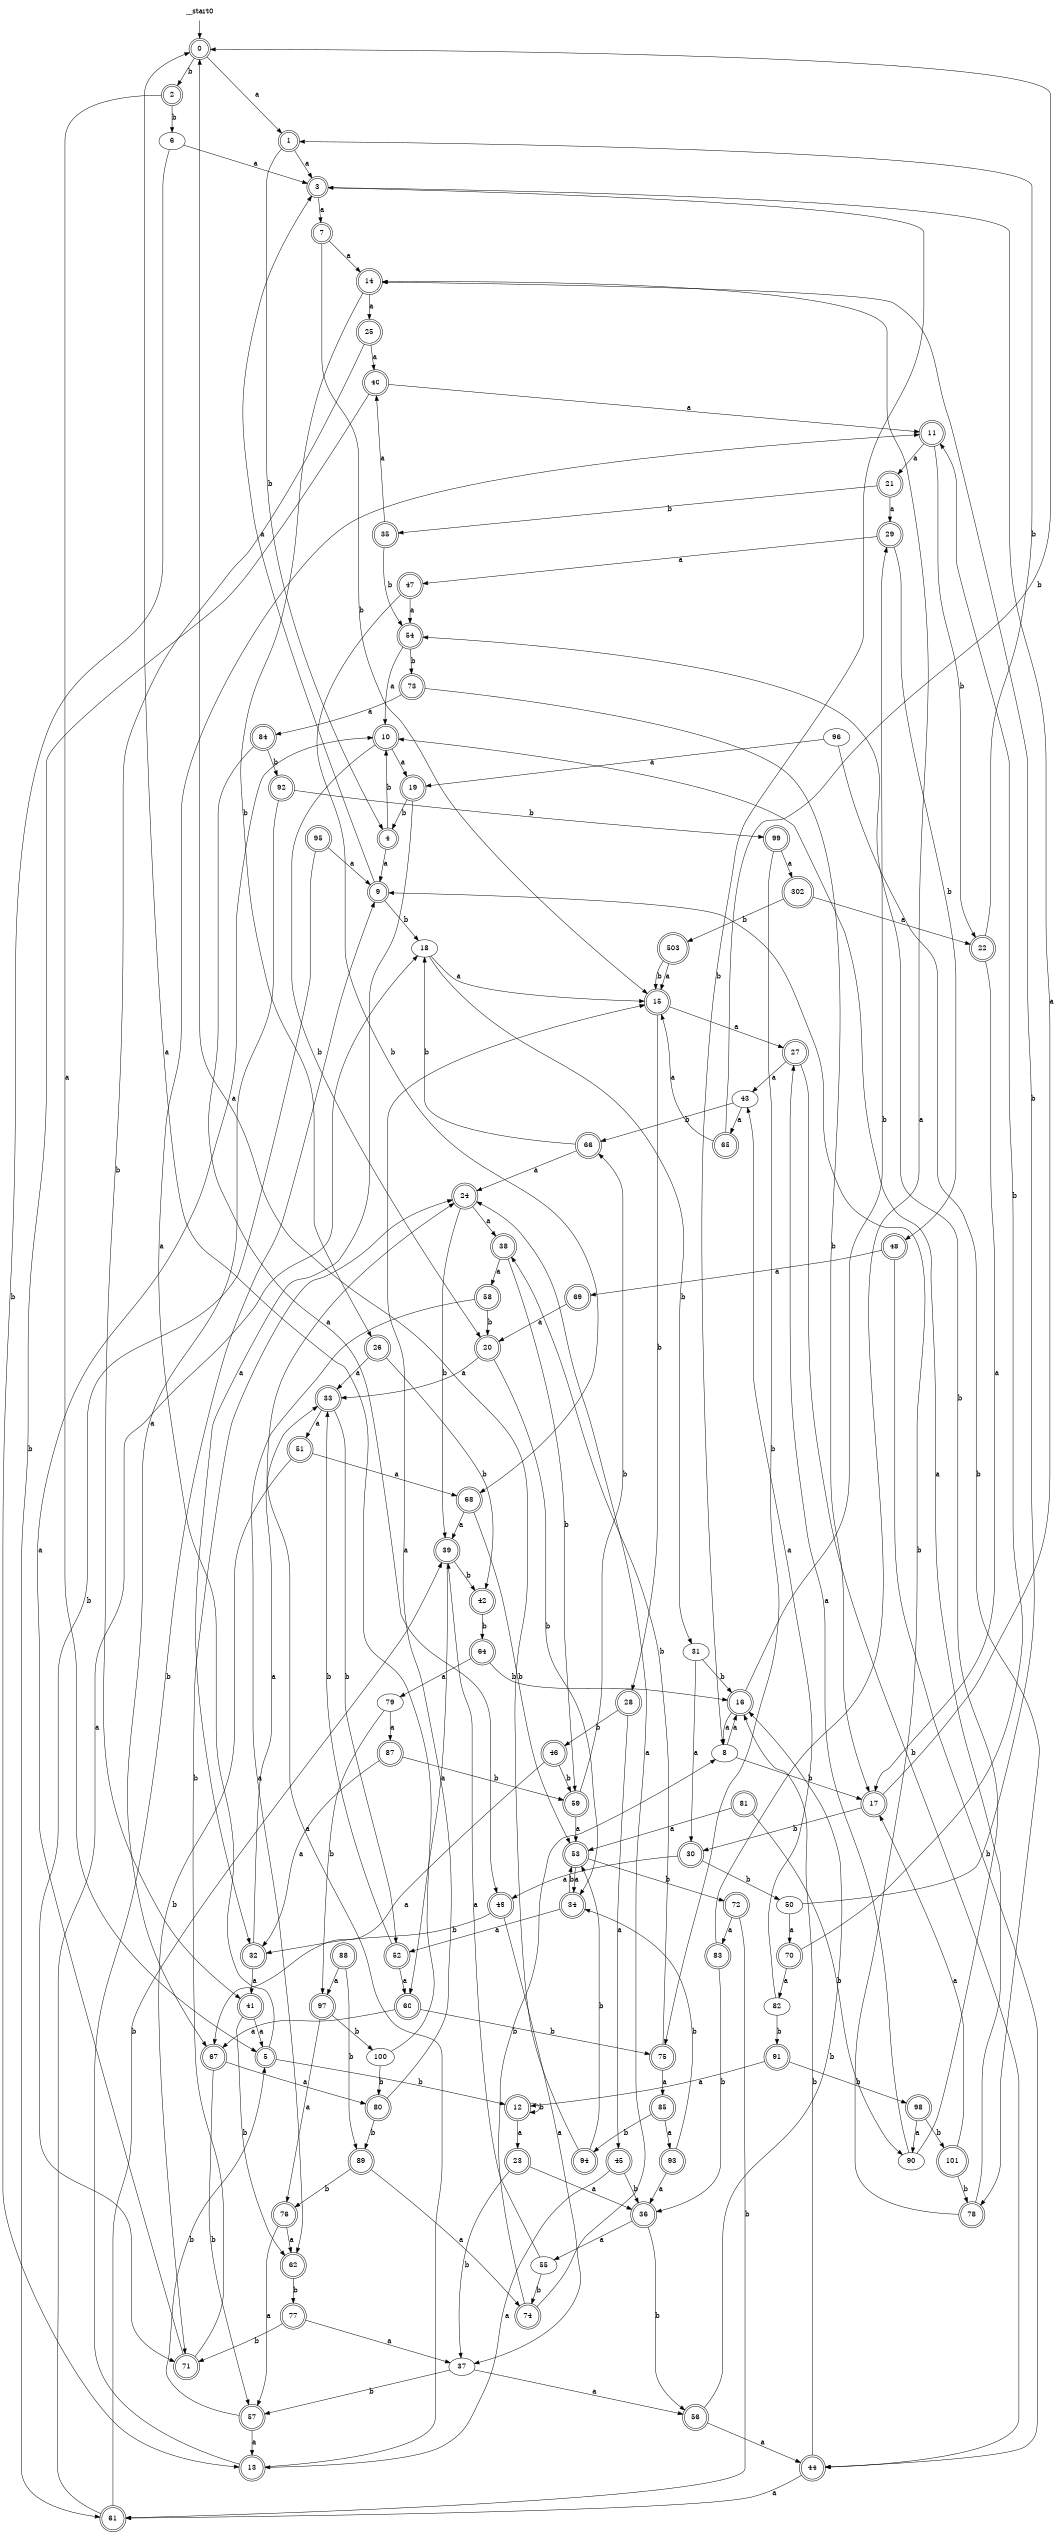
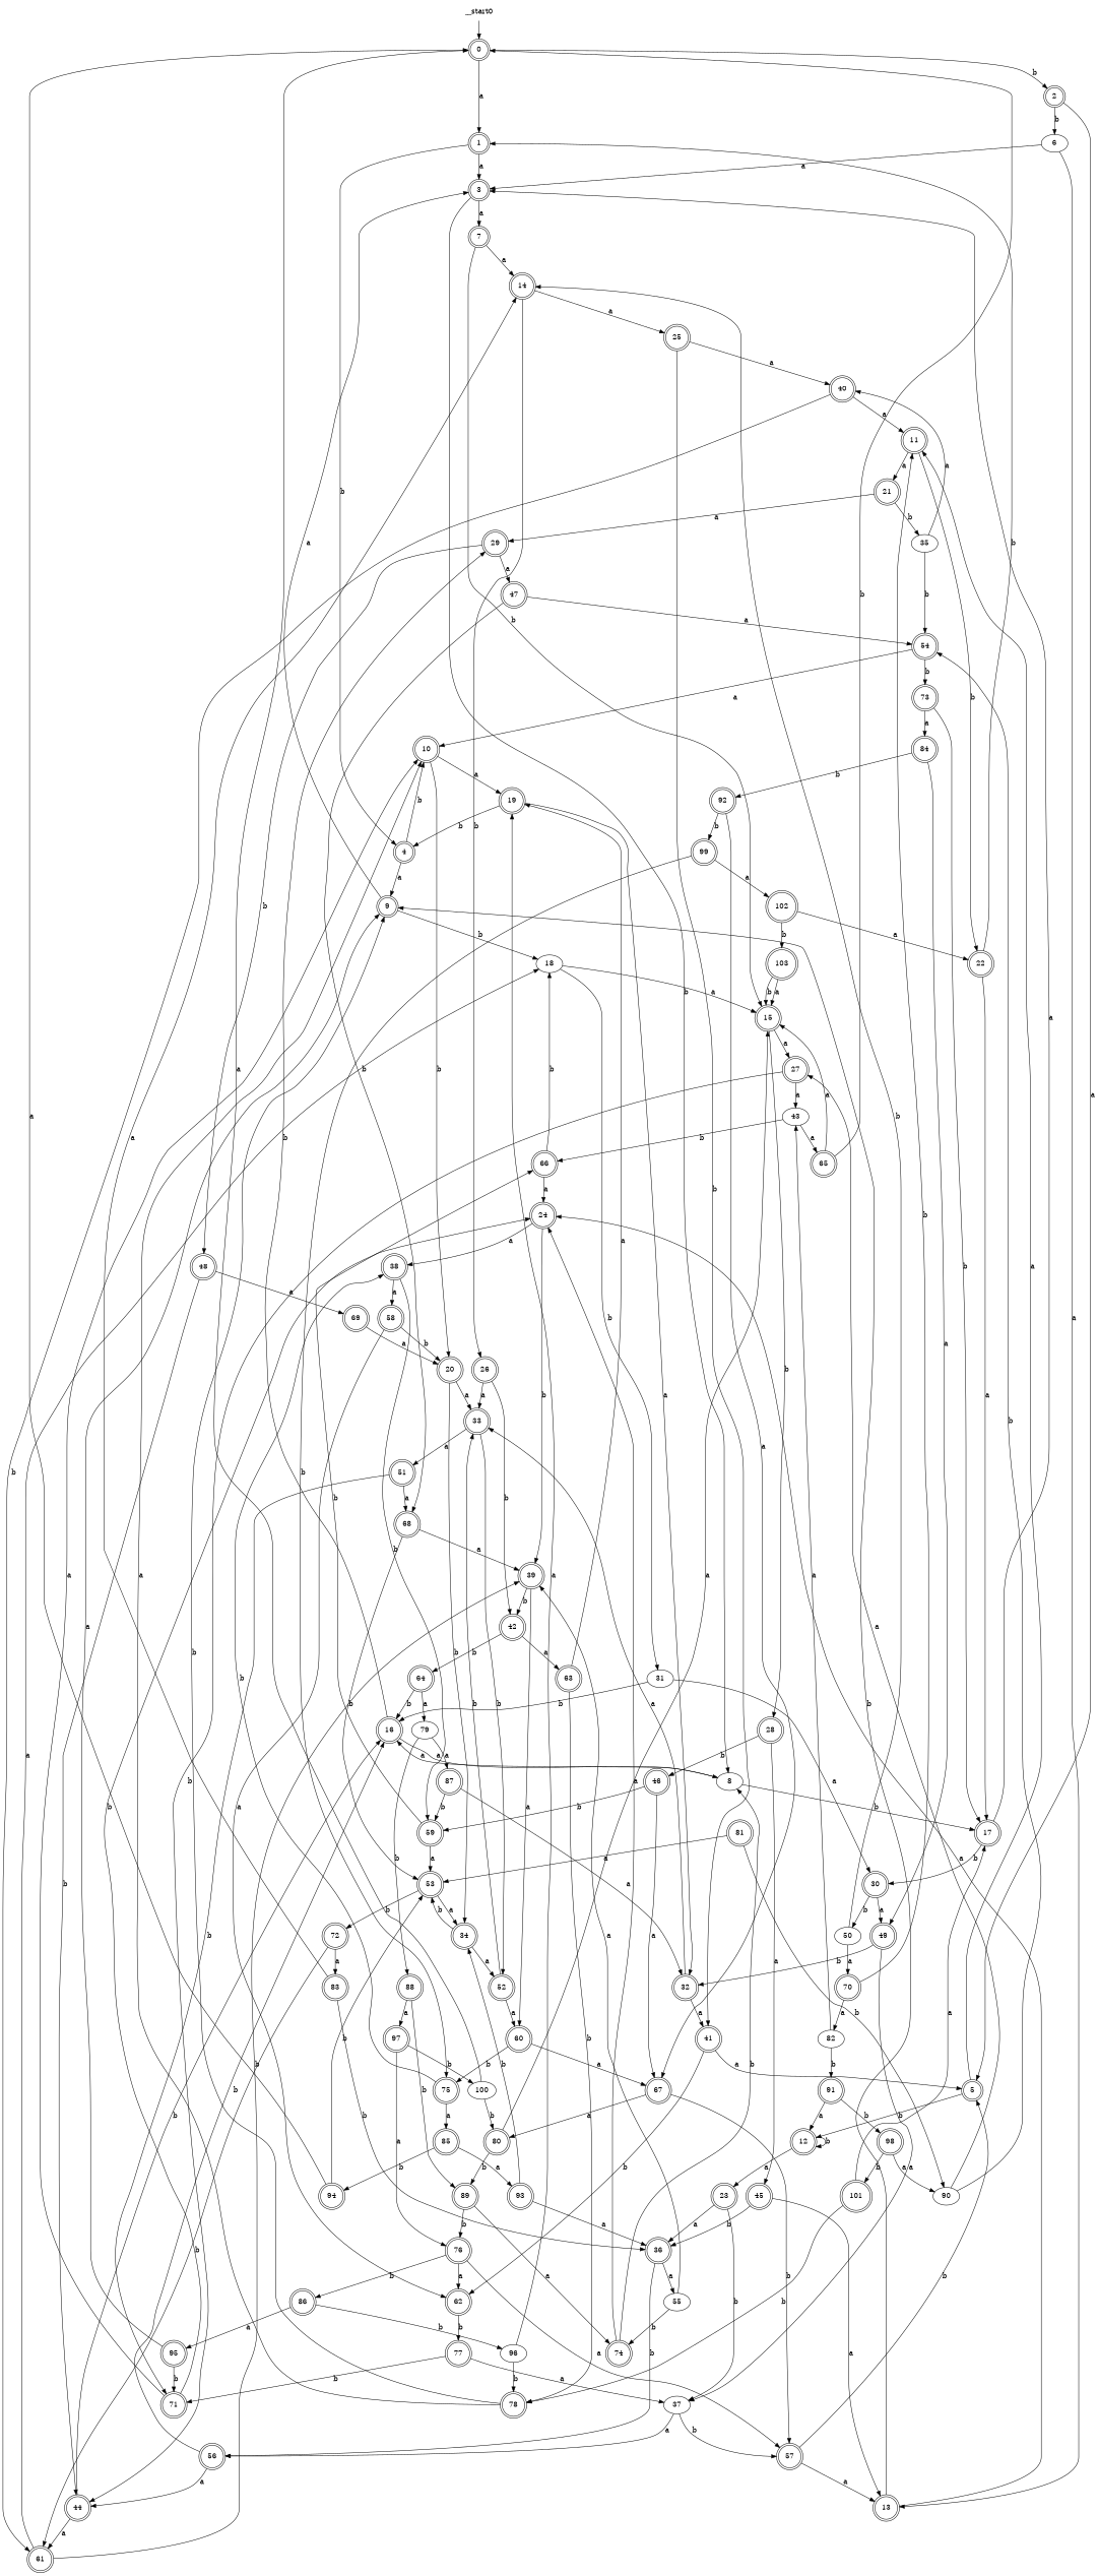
  digraph {
    node [shape=doublecircle]
    __start0 [shape=none]
    0
    1
    2
    3
    4
    5
    6 [shape=""]
    7
    8 [shape=""]
    9
    10
    11
    12
    13
    14
    15
    16
    17
    18 [shape=""]
    19
    20
    21
    22
    23
    24
    25
    26
    27
    28
    29
    30
    31 [shape=""]
    32
    33
    34
-   35
+   35 [shape=ellipse]
    36
    37 [shape=""]
    38
    39
    40
    41
    42
    43 [shape=""]
    44
    45
    46
    47
    48
    49
    50 [shape=""]
    51
    52
    53
    54
    55 [shape=""]
    56
    57
    58
    59
    60
    61
    62
+   63
    64
    65
    66
    67
    68
    69
    70
    71
    72
    73
    74
    75
    77
    78
    79 [shape=""]
    80
    82 [shape=""]
    83
    84
    85
    76
+   86
    87
    88
    89
    81
    90 [shape=""]
    91
    92
    93
    94
    95
    96 [shape=""]
    97
    98
    99
    100 [shape=""]
    101
-   102 [label=302]
-   103 [label=503]
+   102
+   103
    __start0 -> 0
    0 -> 1 [label=a]
    0 -> 2 [label=b]
    1 -> 3 [label=a]
    1 -> 4 [label=b]
    2 -> 5 [label=a]
    2 -> 6 [label=b]
    3 -> 7 [label=a]
    3 -> 8 [label=b]
    4 -> 9 [label=a]
    4 -> 10 [label=b]
    5 -> 11 [label=a]
    5 -> 12 [label=b]
    6 -> 3 [label=a]
-   6 -> 13 [label=b]
+   6 -> 13 [label=a]
    7 -> 14 [label=a]
    7 -> 15 [label=b]
    8 -> 16 [label=a]
    8 -> 17 [label=b]
    9 -> 3 [label=a]
    9 -> 18 [label=b]
    10 -> 19 [label=a]
    10 -> 20 [label=b]
    11 -> 21 [label=a]
    11 -> 22 [label=b]
    12 -> 12 [label=b]
    12 -> 23 [label=a]
    13 -> 9 [label=b]
    13 -> 24 [label=a]
    14 -> 25 [label=a]
    14 -> 26 [label=b]
    15 -> 27 [label=a]
    15 -> 28 [label=b]
    16 -> 8 [label=a]
    16 -> 29 [label=b]
    17 -> 3 [label=a]
    17 -> 30 [label=b]
    18 -> 15 [label=a]
    18 -> 31 [label=b]
    19 -> 4 [label=b]
    19 -> 32 [label=a]
    20 -> 33 [label=a]
    20 -> 34 [label=b]
    21 -> 29 [label=a]
    21 -> 35 [label=b]
    22 -> 1 [label=b]
    22 -> 17 [label=a]
    23 -> 36 [label=a]
    23 -> 37 [label=b]
    24 -> 38 [label=a]
    24 -> 39 [label=b]
    25 -> 40 [label=a]
    25 -> 41 [label=b]
    26 -> 33 [label=a]
    26 -> 42 [label=b]
    27 -> 43 [label=a]
    27 -> 44 [label=b]
    28 -> 45 [label=a]
    28 -> 46 [label=b]
    29 -> 47 [label=a]
    29 -> 48 [label=b]
    30 -> 49 [label=a]
    30 -> 50 [label=b]
    31 -> 16 [label=b]
    31 -> 30 [label=a]
    32 -> 33 [label=a]
    32 -> 41 [label=a]
    33 -> 51 [label=a]
    33 -> 52 [label=b]
    34 -> 52 [label=a]
    34 -> 53 [label=b]
    35 -> 40 [label=a]
    35 -> 54 [label=b]
    36 -> 55 [label=a]
    36 -> 56 [label=b]
    37 -> 56 [label=a]
    37 -> 57 [label=b]
    38 -> 58 [label=a]
    38 -> 59 [label=b]
    39 -> 42 [label=b]
    39 -> 60 [label=a]
    40 -> 11 [label=a]
    40 -> 61 [label=b]
    41 -> 5 [label=a]
    41 -> 62 [label=b]
+   42 -> 63 [label=a]
    42 -> 64 [label=b]
    43 -> 65 [label=a]
    43 -> 66 [label=b]
    44 -> 16 [label=b]
    44 -> 61 [label=a]
    45 -> 13 [label=a]
    45 -> 36 [label=b]
    46 -> 59 [label=b]
    46 -> 67 [label=a]
    47 -> 54 [label=a]
    47 -> 68 [label=b]
    48 -> 44 [label=b]
    48 -> 69 [label=a]
    49 -> 32 [label=b]
    49 -> 37 [label=a]
    50 -> 14 [label=b]
    50 -> 70 [label=a]
    51 -> 68 [label=a]
    51 -> 71 [label=b]
    52 -> 33 [label=b]
    52 -> 60 [label=a]
    53 -> 34 [label=a]
    53 -> 72 [label=b]
    54 -> 10 [label=a]
    54 -> 73 [label=b]
    55 -> 39 [label=a]
    55 -> 74 [label=b]
    56 -> 16 [label=b]
    56 -> 44 [label=a]
    57 -> 5 [label=b]
    57 -> 13 [label=a]
    58 -> 20 [label=b]
    58 -> 62 [label=a]
    59 -> 53 [label=a]
    59 -> 66 [label=b]
    60 -> 67 [label=a]
    60 -> 75 [label=b]
    61 -> 18 [label=a]
    61 -> 39 [label=b]
    62 -> 77 [label=b]
+   63 -> 19 [label=a]
+   63 -> 78 [label=b]
    64 -> 16 [label=b]
    64 -> 79 [label=a]
    65 -> 0 [label=b]
    65 -> 15 [label=a]
    66 -> 18 [label=b]
    66 -> 24 [label=a]
    67 -> 57 [label=b]
    67 -> 80 [label=a]
    68 -> 39 [label=a]
    68 -> 53 [label=b]
    69 -> 20 [label=a]
    70 -> 11 [label=b]
    70 -> 82 [label=a]
    71 -> 10 [label=a]
    71 -> 24 [label=b]
    72 -> 61 [label=b]
    72 -> 83 [label=a]
    73 -> 17 [label=b]
    73 -> 84 [label=a]
    74 -> 8 [label=b]
    74 -> 24 [label=a]
    75 -> 38 [label=b]
    75 -> 85 [label=a]
    77 -> 37 [label=a]
    77 -> 71 [label=b]
    78 -> 9 [label=b]
    78 -> 10 [label=a]
    79 -> 87 [label=a]
-   79 -> 97 [label=b]
+   79 -> 88 [label=b]
    80 -> 15 [label=a]
    80 -> 89 [label=b]
    82 -> 43 [label=a]
    82 -> 91 [label=b]
    83 -> 14 [label=a]
    83 -> 36 [label=b]
    84 -> 49 [label=a]
    84 -> 92 [label=b]
    85 -> 93 [label=a]
    85 -> 94 [label=b]
    76 -> 57 [label=a]
    76 -> 62 [label=a]
+   76 -> 86 [label=b]
+   86 -> 95 [label=a]
+   86 -> 96 [label=b]
    87 -> 32 [label=a]
    87 -> 59 [label=b]
    88 -> 89 [label=b]
    88 -> 97 [label=a]
    89 -> 74 [label=a]
    89 -> 76 [label=b]
    81 -> 53 [label=a]
    81 -> 90 [label=b]
    90 -> 27 [label=a]
    90 -> 54 [label=b]
    91 -> 12 [label=a]
    91 -> 98 [label=b]
    92 -> 67 [label=a]
    92 -> 99 [label=b]
    93 -> 34 [label=b]
    93 -> 36 [label=a]
    94 -> 0 [label=a]
    94 -> 53 [label=b]
    95 -> 9 [label=a]
    95 -> 71 [label=b]
    96 -> 19 [label=a]
    96 -> 78 [label=b]
    97 -> 76 [label=a]
    97 -> 100 [label=b]
    98 -> 90 [label=a]
    98 -> 101 [label=b]
    99 -> 75 [label=b]
    99 -> 102 [label=a]
    100 -> 0 [label=a]
    100 -> 80 [label=b]
    101 -> 17 [label=a]
    101 -> 78 [label=b]
    102 -> 22 [label=a]
    102 -> 103 [label=b]
    103 -> 15 [label=a]
    103 -> 15 [label=b]
  }
